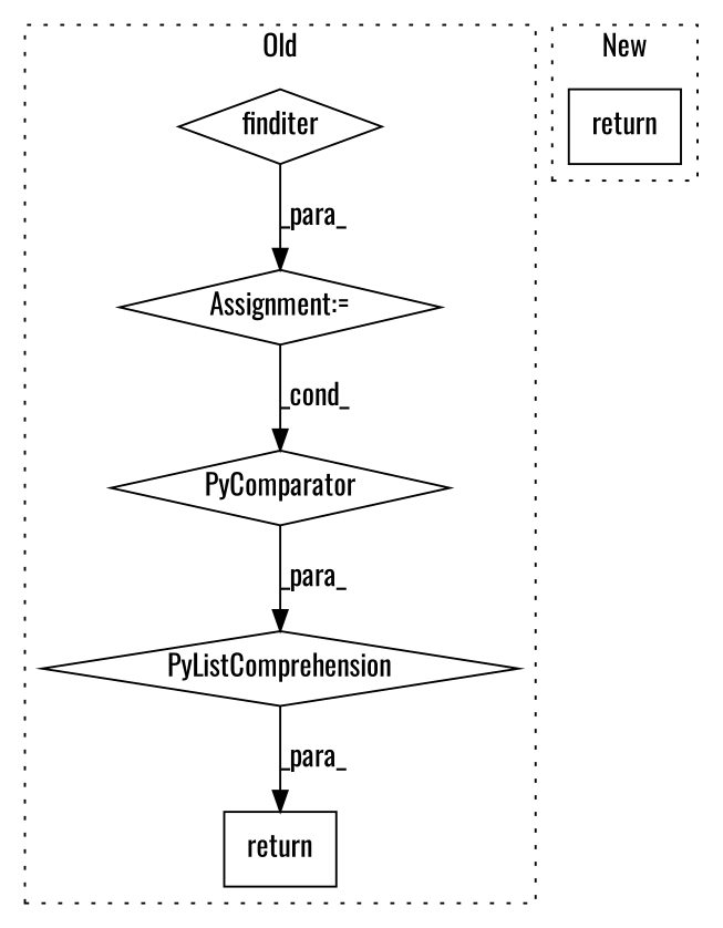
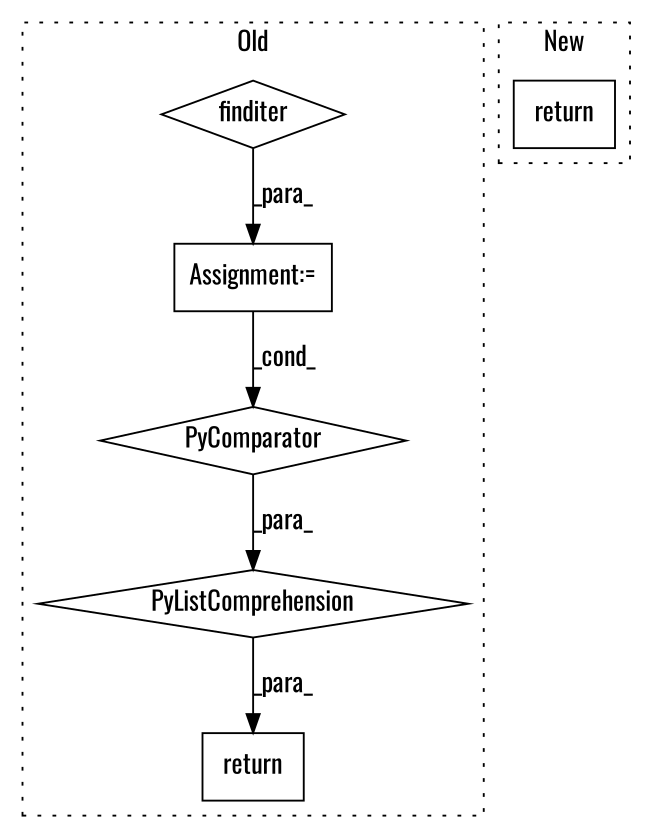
  digraph {
    fontname=Oswald
    node [a=41 fontname=Oswald l=7 shape=diamond]
    edge [fontname=Oswald]
    n1 [a=32 l="9,1" label=finditer s="4138,4173"]
-   n2 [a=7 l=14 label="Assignment:=" s=4029]
+   n2 [a=7 l=14 label="Assignment:=" s=4029 shape=box]
    n3 [a=113 l=28 label=PyComparator s=4348]
    n4 [a=109 l=171 label=PyListComprehension s=4213]
    n5 [label=return s=4429 shape=box]
    n6 [label=return s=4730 shape=box]
    subgraph cluster_1 {
      label=Old
      style=dotted
      n1
      n2
      n3
      n4
      n5
    }
    subgraph cluster_2 {
      label=New
      style=dotted
      n6
    }
    n1 -> n2 [label=_para_]
    n2 -> n3 [label=_cond_]
    n3 -> n4 [label=_para_]
    n4 -> n5 [label=_para_]
  }
